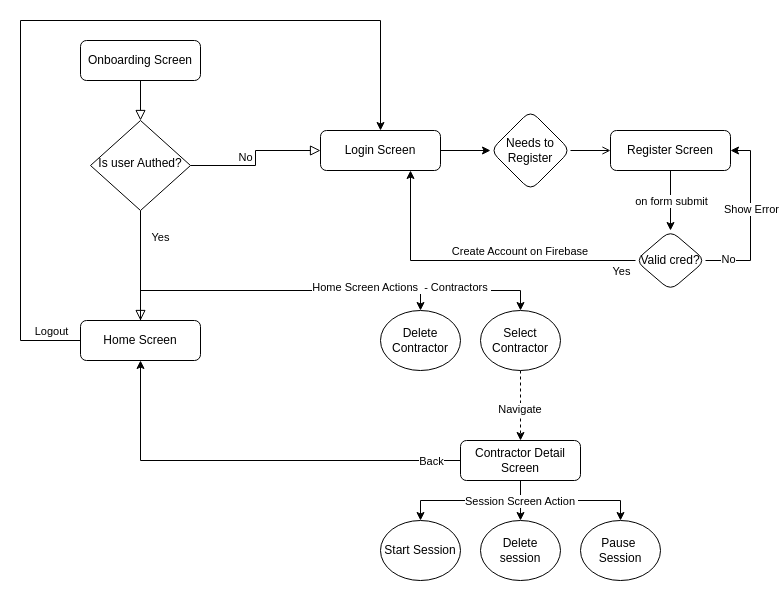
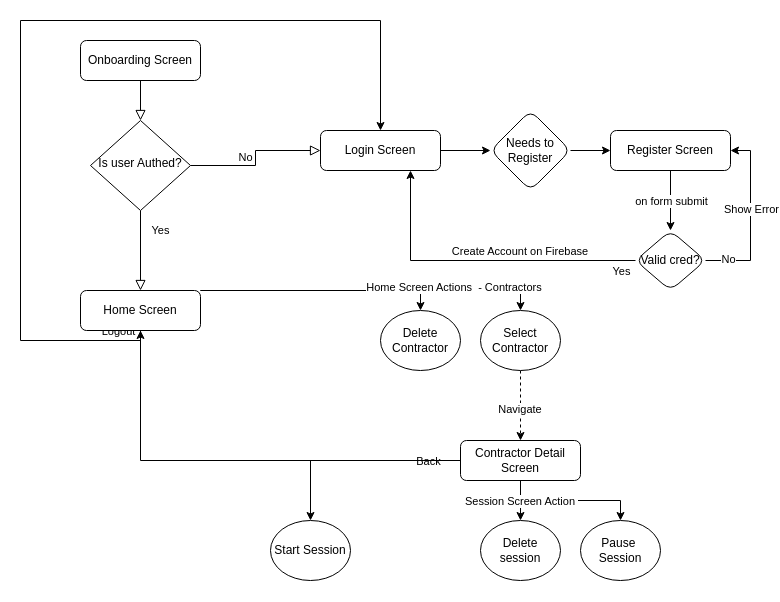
  <mxCell id="0" />
  <mxCell id="1" parent="0" />
  <mxCell id="2" value="" style="rounded=0;html=1;jettySize=auto;orthogonalLoop=1;fontSize=11;endArrow=block;endFill=0;endSize=8;strokeWidth=1;shadow=0;labelBackgroundColor=none;edgeStyle=orthogonalEdgeStyle;" parent="1" source="3" target="6" edge="1"><mxGeometry relative="1" as="geometry" /></mxCell>
  <mxCell id="3" value="Onboarding Screen" style="rounded=1;whiteSpace=wrap;html=1;fontSize=12;glass=0;strokeWidth=1;shadow=0;" parent="1" vertex="1"><mxGeometry x="80" y="40" width="120" height="40" as="geometry" /></mxCell>
  <mxCell id="4" value="Yes" style="rounded=0;html=1;jettySize=auto;orthogonalLoop=1;fontSize=11;endArrow=block;endFill=0;endSize=8;strokeWidth=1;shadow=0;labelBackgroundColor=none;edgeStyle=orthogonalEdgeStyle;entryX=0.5;entryY=0;entryDx=0;entryDy=0;" parent="1" source="6" target="21" edge="1"><mxGeometry x="-0.506" y="20" relative="1" as="geometry"><mxPoint as="offset" /><mxPoint x="140" y="250" as="targetPoint" /></mxGeometry></mxCell>
  <mxCell id="5" value="No" style="edgeStyle=orthogonalEdgeStyle;rounded=0;html=1;jettySize=auto;orthogonalLoop=1;fontSize=11;endArrow=block;endFill=0;endSize=8;strokeWidth=1;shadow=0;labelBackgroundColor=none;" parent="1" source="6" target="8" edge="1"><mxGeometry y="10" relative="1" as="geometry"><mxPoint as="offset" /></mxGeometry></mxCell>
  <mxCell id="6" value="Is user Authed?" style="rhombus;whiteSpace=wrap;html=1;shadow=0;fontFamily=Helvetica;fontSize=12;align=center;strokeWidth=1;spacing=6;spacingTop=-4;" parent="1" vertex="1"><mxGeometry x="90" y="120" width="100" height="90" as="geometry" /></mxCell>
  <mxCell id="7" value="" style="edgeStyle=orthogonalEdgeStyle;rounded=0;orthogonalLoop=1;jettySize=auto;html=1;" edge="1" parent="1" source="8" target="23"><mxGeometry relative="1" as="geometry" /></mxCell>
  <mxCell id="8" value="Login Screen" style="rounded=1;whiteSpace=wrap;html=1;fontSize=12;glass=0;strokeWidth=1;shadow=0;" parent="1" vertex="1"><mxGeometry x="320" y="130" width="120" height="40" as="geometry" /></mxCell>
  <mxCell id="9" style="edgeStyle=orthogonalEdgeStyle;rounded=0;orthogonalLoop=1;jettySize=auto;html=1;entryX=0.5;entryY=1;entryDx=0;entryDy=0;" edge="1" parent="1" source="15" target="21"><mxGeometry relative="1" as="geometry" /></mxCell>
  <mxCell id="10" value="Back" style="edgeLabel;html=1;align=center;verticalAlign=middle;resizable=0;points=[];" vertex="1" connectable="0" parent="9"><mxGeometry x="-0.795" y="2" relative="1" as="geometry"><mxPoint x="13" y="-2" as="offset" /></mxGeometry></mxCell>
  <mxCell id="11" style="edgeStyle=orthogonalEdgeStyle;rounded=0;orthogonalLoop=1;jettySize=auto;html=1;entryX=0.5;entryY=0;entryDx=0;entryDy=0;" edge="1" parent="1" source="15" target="38"><mxGeometry relative="1" as="geometry" /></mxCell>
  <mxCell id="12" style="edgeStyle=orthogonalEdgeStyle;rounded=0;orthogonalLoop=1;jettySize=auto;html=1;" edge="1" parent="1" source="15" target="40"><mxGeometry relative="1" as="geometry" /></mxCell>
  <mxCell id="13" style="edgeStyle=orthogonalEdgeStyle;rounded=0;orthogonalLoop=1;jettySize=auto;html=1;" edge="1" parent="1" source="15" target="39"><mxGeometry relative="1" as="geometry" /></mxCell>
  <mxCell id="14" value="Session Screen Action&amp;nbsp;" style="edgeLabel;html=1;align=center;verticalAlign=middle;resizable=0;points=[];" vertex="1" connectable="0" parent="13"><mxGeometry x="-0.414" relative="1" as="geometry"><mxPoint x="-21" as="offset" /></mxGeometry></mxCell>
  <mxCell id="15" value="Contractor Detail Screen" style="rounded=1;whiteSpace=wrap;html=1;fontSize=12;glass=0;strokeWidth=1;shadow=0;" parent="1" vertex="1"><mxGeometry x="460" y="440" width="120" height="40" as="geometry" /></mxCell>
  <mxCell id="16" style="edgeStyle=orthogonalEdgeStyle;rounded=0;orthogonalLoop=1;jettySize=auto;html=1;entryX=0.5;entryY=0;entryDx=0;entryDy=0;" edge="1" parent="1" source="21" target="36"><mxGeometry relative="1" as="geometry"><Array as="points"><mxPoint x="140" y="290" /><mxPoint x="520" y="290" /></Array></mxGeometry></mxCell>
  <mxCell id="17" style="edgeStyle=orthogonalEdgeStyle;rounded=0;orthogonalLoop=1;jettySize=auto;html=1;entryX=0.5;entryY=0;entryDx=0;entryDy=0;" edge="1" parent="1" source="21" target="37"><mxGeometry relative="1" as="geometry"><Array as="points"><mxPoint x="140" y="290" /><mxPoint x="420" y="290" /></Array></mxGeometry></mxCell>
  <mxCell id="18" value="Home Screen Actions&amp;nbsp; - Contractors&amp;nbsp;" style="edgeLabel;html=1;align=center;verticalAlign=middle;resizable=0;points=[];" vertex="1" connectable="0" parent="17"><mxGeometry x="-0.194" y="4" relative="1" as="geometry"><mxPoint x="157" as="offset" /></mxGeometry></mxCell>
  <mxCell id="19" style="edgeStyle=orthogonalEdgeStyle;rounded=0;orthogonalLoop=1;jettySize=auto;html=1;entryX=0.5;entryY=0;entryDx=0;entryDy=0;" edge="1" parent="1" source="21" target="8"><mxGeometry relative="1" as="geometry"><Array as="points"><mxPoint x="20" y="340" /><mxPoint x="20" y="20" /><mxPoint x="380" y="20" /></Array></mxGeometry></mxCell>
  <mxCell id="20" value="Logout" style="edgeLabel;html=1;align=center;verticalAlign=middle;resizable=0;points=[];" vertex="1" connectable="0" parent="19"><mxGeometry x="-0.906" y="-1" relative="1" as="geometry"><mxPoint x="10" y="-9" as="offset" /></mxGeometry></mxCell>
- <mxCell id="21" value="Home Screen" style="rounded=1;whiteSpace=wrap;html=1;fontSize=12;glass=0;strokeWidth=1;shadow=0;" parent="1" vertex="1"><mxGeometry x="80" y="320" width="120" height="40" as="geometry" /></mxCell>
- <mxCell id="22" value="" style="edgeStyle=orthogonalEdgeStyle;rounded=0;orthogonalLoop=1;jettySize=auto;html=1;endArrow=open;" edge="1" parent="1" source="23" target="26"><mxGeometry relative="1" as="geometry" /></mxCell>
+ <mxCell id="21" value="Home Screen" style="rounded=1;whiteSpace=wrap;html=1;fontSize=12;glass=0;strokeWidth=1;shadow=0;" parent="1" vertex="1"><mxGeometry x="80" y="290" width="120" height="40" as="geometry" /></mxCell>
+ <mxCell id="22" value="" style="edgeStyle=orthogonalEdgeStyle;rounded=0;orthogonalLoop=1;jettySize=auto;html=1;" edge="1" parent="1" source="23" target="26"><mxGeometry relative="1" as="geometry" /></mxCell>
  <mxCell id="23" value="Needs to Register" style="rhombus;whiteSpace=wrap;html=1;rounded=1;glass=0;strokeWidth=1;shadow=0;" vertex="1" parent="1"><mxGeometry x="490" y="110" width="80" height="80" as="geometry" /></mxCell>
  <mxCell id="24" value="" style="edgeStyle=orthogonalEdgeStyle;rounded=0;orthogonalLoop=1;jettySize=auto;html=1;" edge="1" parent="1" source="26" target="33"><mxGeometry relative="1" as="geometry" /></mxCell>
  <mxCell id="25" value="on form submit" style="edgeLabel;html=1;align=center;verticalAlign=middle;resizable=0;points=[];" vertex="1" connectable="0" parent="24"><mxGeometry x="-0.267" y="2" relative="1" as="geometry"><mxPoint x="-2" y="8" as="offset" /></mxGeometry></mxCell>
  <mxCell id="26" value="Register Screen" style="whiteSpace=wrap;html=1;rounded=1;glass=0;strokeWidth=1;shadow=0;" vertex="1" parent="1"><mxGeometry x="610" y="130" width="120" height="40" as="geometry" /></mxCell>
  <mxCell id="27" style="edgeStyle=orthogonalEdgeStyle;rounded=0;orthogonalLoop=1;jettySize=auto;html=1;entryX=0.75;entryY=1;entryDx=0;entryDy=0;" edge="1" parent="1" source="33" target="8"><mxGeometry relative="1" as="geometry" /></mxCell>
  <mxCell id="28" value="Create Account on Firebase&amp;nbsp;" style="edgeLabel;html=1;align=center;verticalAlign=middle;resizable=0;points=[];" vertex="1" connectable="0" parent="27"><mxGeometry x="-0.562" relative="1" as="geometry"><mxPoint x="-46" y="-10" as="offset" /></mxGeometry></mxCell>
  <mxCell id="29" value="Yes" style="edgeLabel;html=1;align=center;verticalAlign=middle;resizable=0;points=[];" vertex="1" connectable="0" parent="27"><mxGeometry x="-0.841" relative="1" as="geometry"><mxPoint x="10" y="10" as="offset" /></mxGeometry></mxCell>
  <mxCell id="30" style="edgeStyle=orthogonalEdgeStyle;rounded=0;orthogonalLoop=1;jettySize=auto;html=1;entryX=1;entryY=0.5;entryDx=0;entryDy=0;" edge="1" parent="1" source="33" target="26"><mxGeometry relative="1" as="geometry"><Array as="points"><mxPoint x="750" y="260" /><mxPoint x="750" y="150" /></Array></mxGeometry></mxCell>
  <mxCell id="31" value="No" style="edgeLabel;html=1;align=center;verticalAlign=middle;resizable=0;points=[];" vertex="1" connectable="0" parent="30"><mxGeometry x="-0.749" y="2" relative="1" as="geometry"><mxPoint as="offset" /></mxGeometry></mxCell>
  <mxCell id="32" value="Show Error" style="edgeLabel;html=1;align=center;verticalAlign=middle;resizable=0;points=[];" vertex="1" connectable="0" parent="30"><mxGeometry x="0.109" relative="1" as="geometry"><mxPoint as="offset" /></mxGeometry></mxCell>
  <mxCell id="33" value="Valid cred?" style="rhombus;whiteSpace=wrap;html=1;rounded=1;glass=0;strokeWidth=1;shadow=0;" vertex="1" parent="1"><mxGeometry x="635" y="230" width="70" height="60" as="geometry" /></mxCell>
  <mxCell id="34" style="edgeStyle=orthogonalEdgeStyle;rounded=0;orthogonalLoop=1;jettySize=auto;html=1;dashed=1;" edge="1" parent="1" source="36" target="15"><mxGeometry relative="1" as="geometry" /></mxCell>
  <mxCell id="35" value="Navigate&amp;nbsp;" style="edgeLabel;html=1;align=center;verticalAlign=middle;resizable=0;points=[];" vertex="1" connectable="0" parent="34"><mxGeometry x="0.086" relative="1" as="geometry"><mxPoint as="offset" /></mxGeometry></mxCell>
  <mxCell id="36" value="Select Contractor" style="ellipse;whiteSpace=wrap;html=1;rounded=1;glass=0;strokeWidth=1;shadow=0;" vertex="1" parent="1"><mxGeometry x="480" y="310" width="80" height="60" as="geometry" /></mxCell>
  <mxCell id="37" value="Delete Contractor" style="ellipse;whiteSpace=wrap;html=1;rounded=1;glass=0;strokeWidth=1;shadow=0;" vertex="1" parent="1"><mxGeometry x="380" y="310" width="80" height="60" as="geometry" /></mxCell>
- <mxCell id="38" value="Start Session" style="ellipse;whiteSpace=wrap;html=1;rounded=1;glass=0;strokeWidth=1;shadow=0;" vertex="1" parent="1"><mxGeometry x="380" y="520" width="80" height="60" as="geometry" /></mxCell>
+ <mxCell id="38" value="Start Session" style="ellipse;whiteSpace=wrap;html=1;rounded=1;glass=0;strokeWidth=1;shadow=0;" vertex="1" parent="1"><mxGeometry x="270" y="520" width="80" height="60" as="geometry" /></mxCell>
  <mxCell id="39" value="Pause&amp;nbsp; Session" style="ellipse;whiteSpace=wrap;html=1;rounded=1;glass=0;strokeWidth=1;shadow=0;" vertex="1" parent="1"><mxGeometry x="580" y="520" width="80" height="60" as="geometry" /></mxCell>
  <mxCell id="40" value="Delete session" style="ellipse;whiteSpace=wrap;html=1;rounded=1;glass=0;strokeWidth=1;shadow=0;" vertex="1" parent="1"><mxGeometry x="480" y="520" width="80" height="60" as="geometry" /></mxCell>
